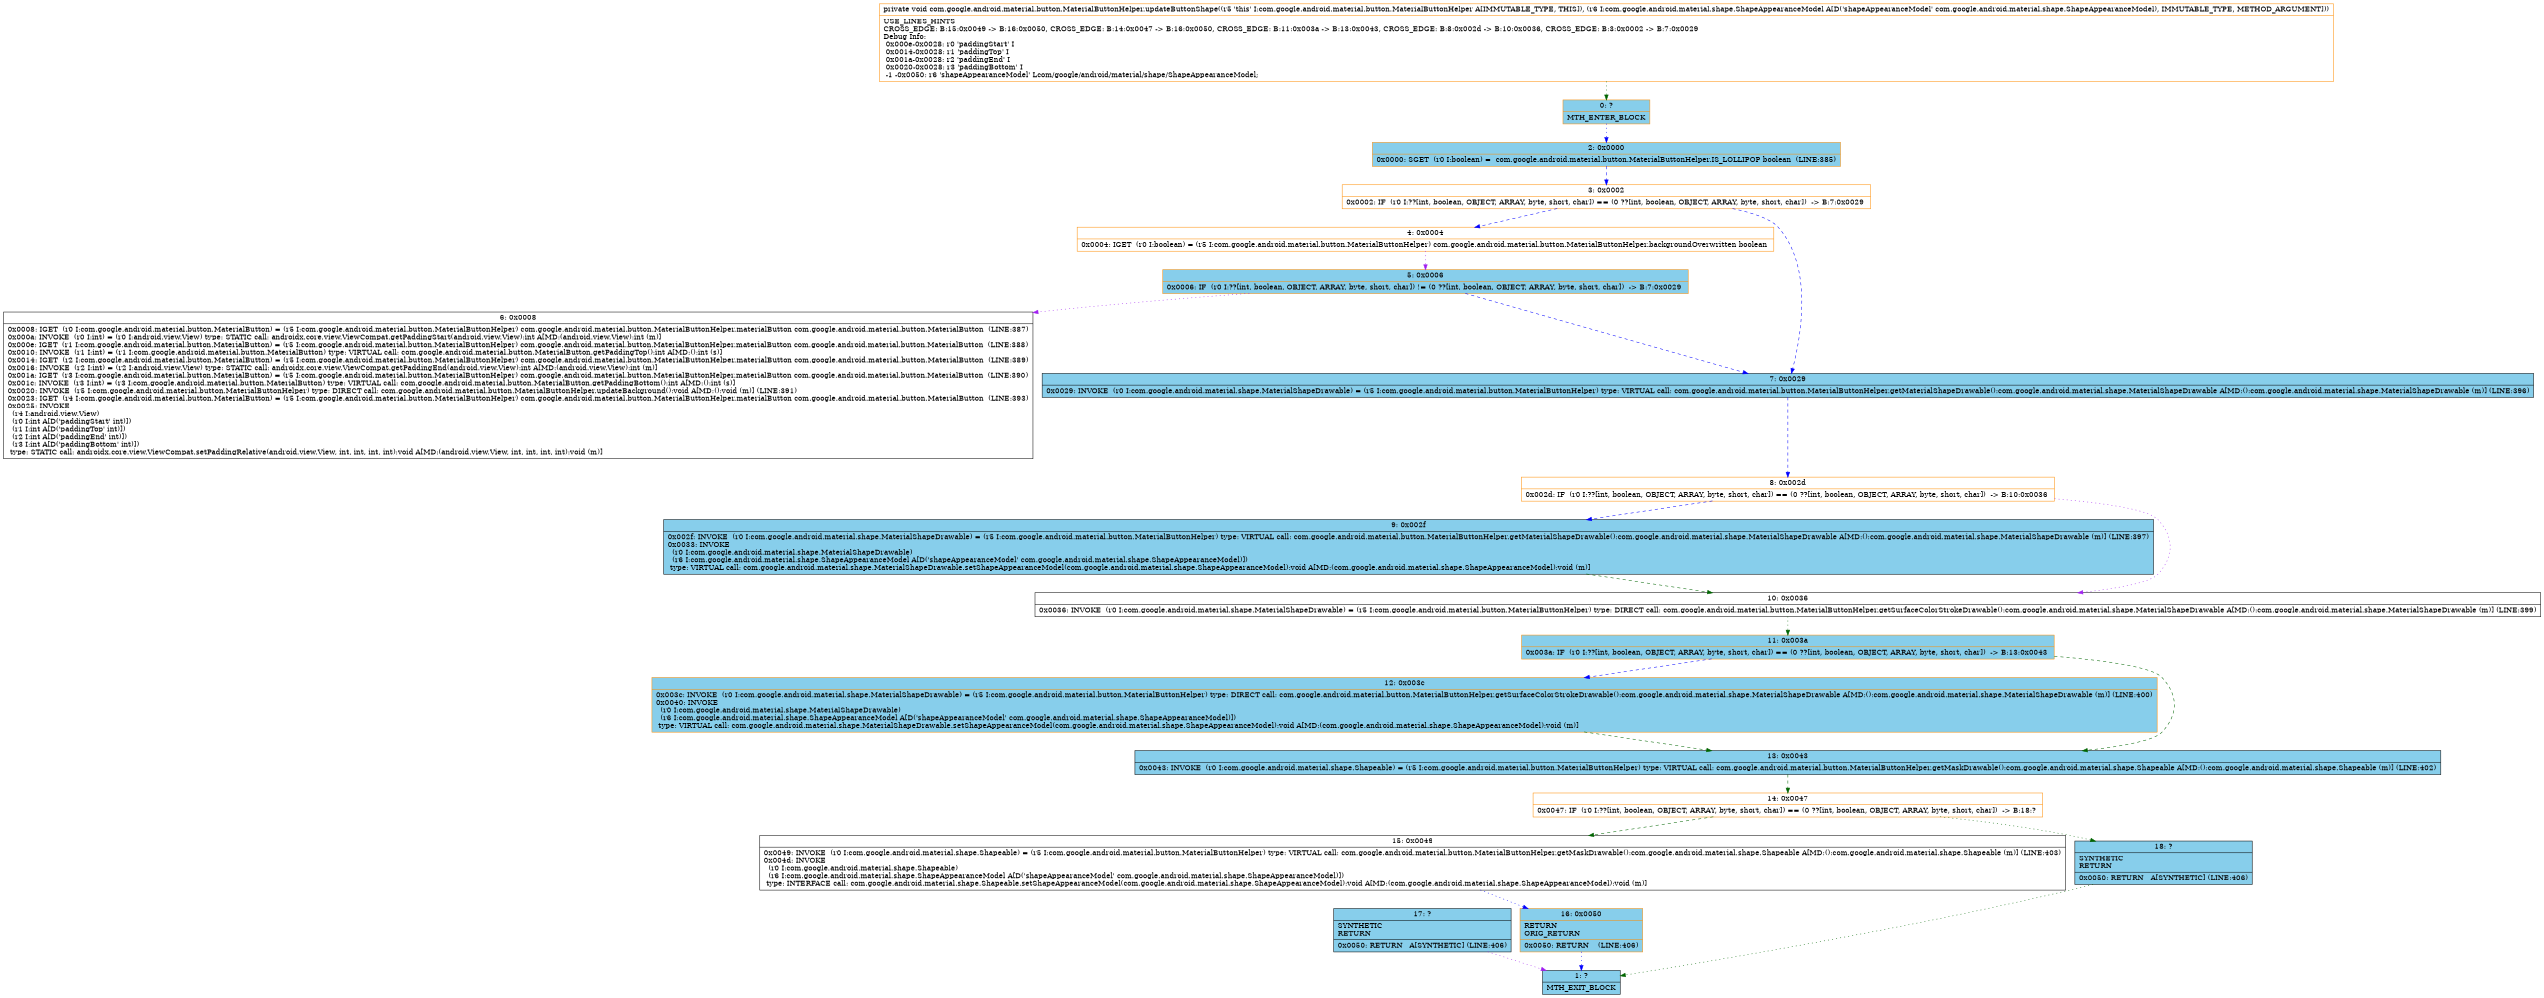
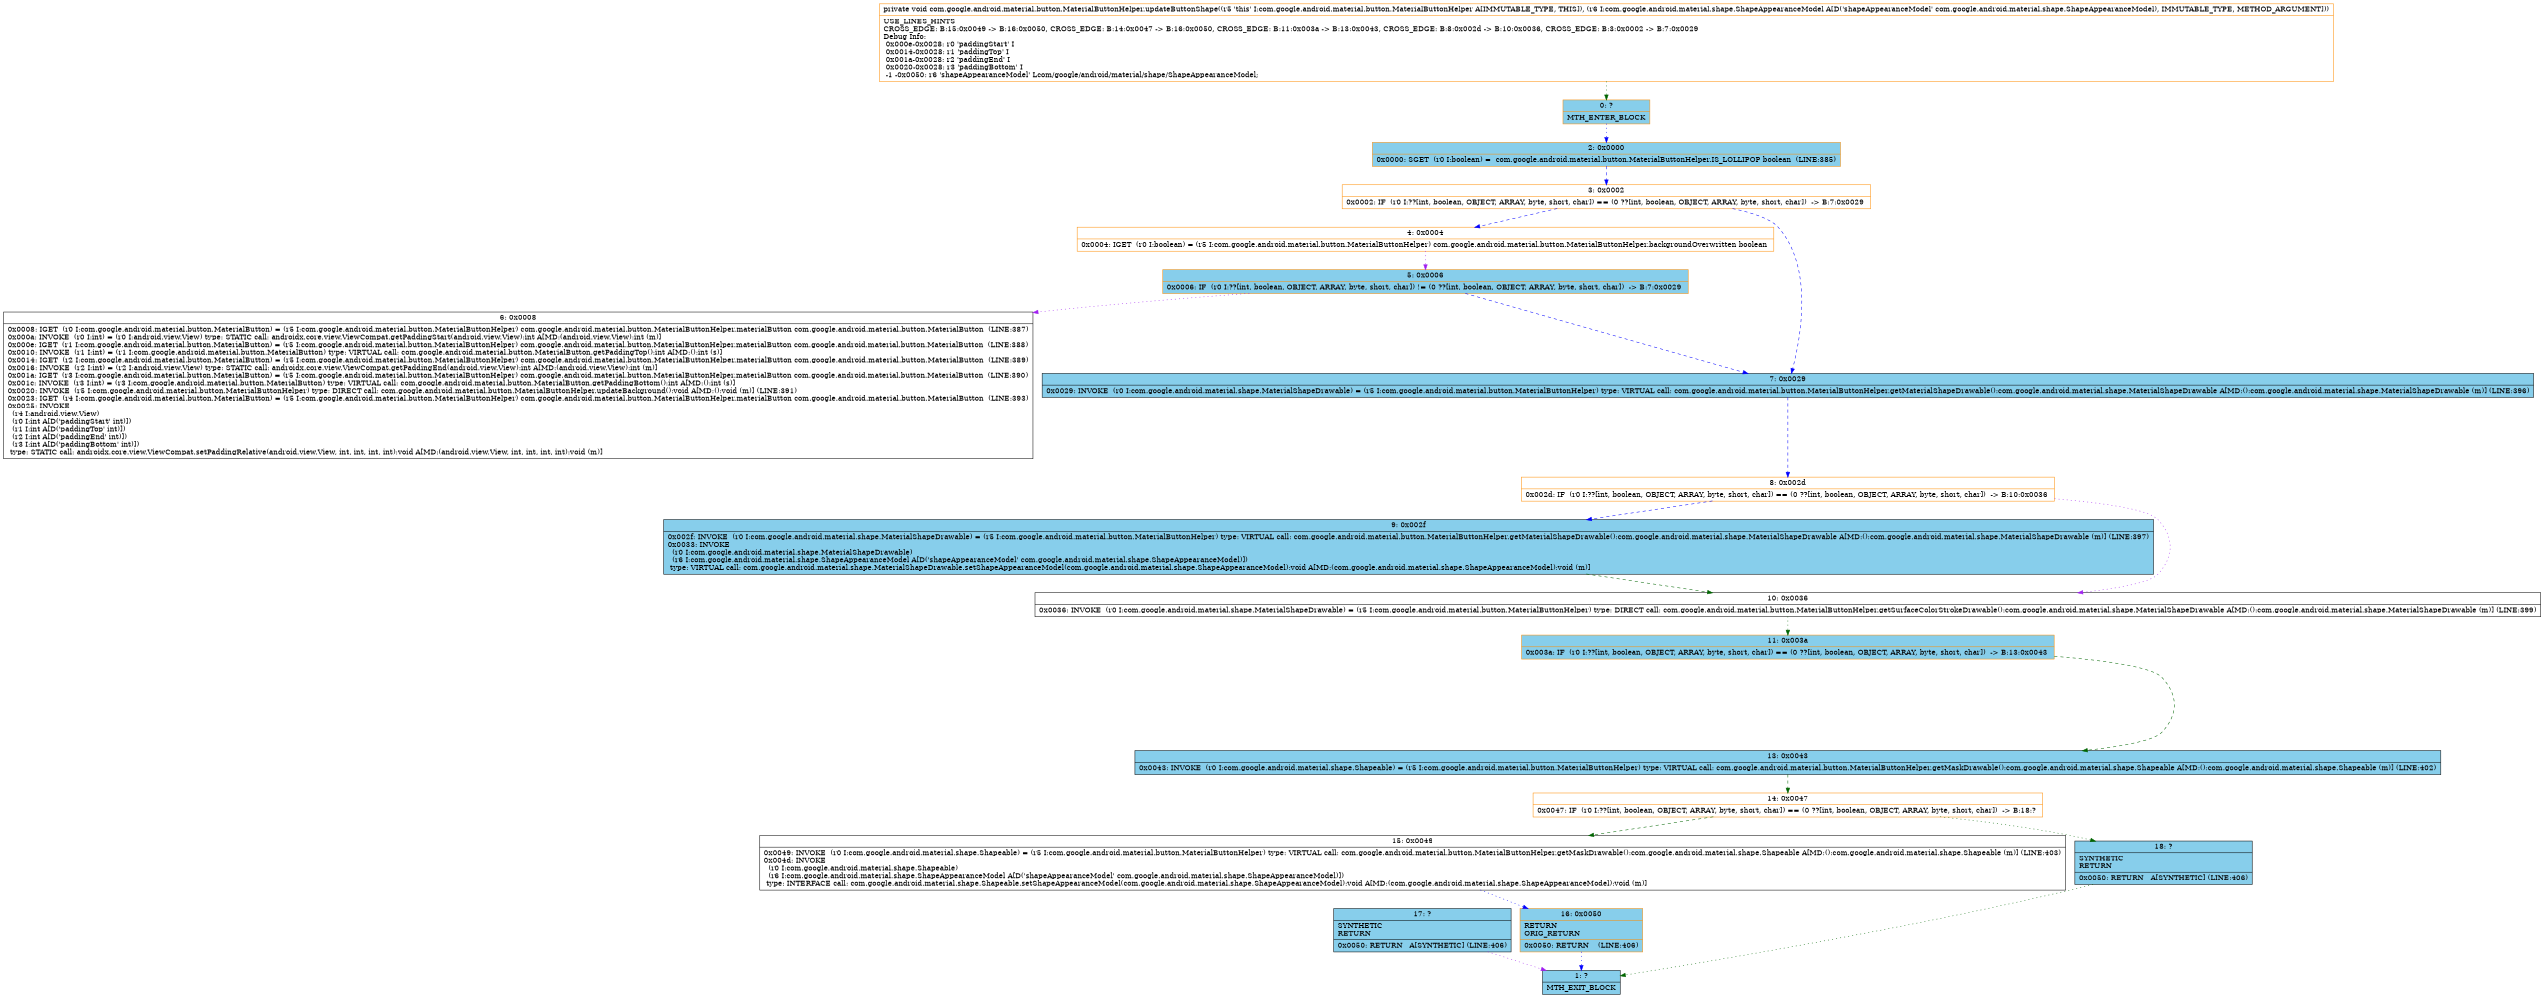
  digraph {
    node [color=darkorange fillcolor=skyblue shape=record style=filled]
    edge [color=blue style=dashed]
    n1 [label="{0\:\ ?|MTH_ENTER_BLOCK\l}"]
    n2 [label="{2\:\ 0x0000|0x0000: SGET  (r0 I:boolean) =  com.google.android.material.button.MaterialButtonHelper.IS_LOLLIPOP boolean  (LINE:385)\l}"]
    n3 [fillcolor=white label="{3\:\ 0x0002|0x0002: IF  (r0 I:??[int, boolean, OBJECT, ARRAY, byte, short, char]) == (0 ??[int, boolean, OBJECT, ARRAY, byte, short, char])  \-\> B:7:0x0029 \l}"]
    n4 [fillcolor=white label="{4\:\ 0x0004|0x0004: IGET  (r0 I:boolean) = (r5 I:com.google.android.material.button.MaterialButtonHelper) com.google.android.material.button.MaterialButtonHelper.backgroundOverwritten boolean \l}"]
    n5 [color=black label="{7\:\ 0x0029|0x0029: INVOKE  (r0 I:com.google.android.material.shape.MaterialShapeDrawable) = (r5 I:com.google.android.material.button.MaterialButtonHelper) type: VIRTUAL call: com.google.android.material.button.MaterialButtonHelper.getMaterialShapeDrawable():com.google.android.material.shape.MaterialShapeDrawable A[MD:():com.google.android.material.shape.MaterialShapeDrawable (m)] (LINE:396)\l}"]
    n6 [label="{5\:\ 0x0006|0x0006: IF  (r0 I:??[int, boolean, OBJECT, ARRAY, byte, short, char]) != (0 ??[int, boolean, OBJECT, ARRAY, byte, short, char])  \-\> B:7:0x0029 \l}"]
    n7 [fillcolor=white label="{8\:\ 0x002d|0x002d: IF  (r0 I:??[int, boolean, OBJECT, ARRAY, byte, short, char]) == (0 ??[int, boolean, OBJECT, ARRAY, byte, short, char])  \-\> B:10:0x0036 \l}"]
    n8 [color=black fillcolor=white label="{6\:\ 0x0008|0x0008: IGET  (r0 I:com.google.android.material.button.MaterialButton) = (r5 I:com.google.android.material.button.MaterialButtonHelper) com.google.android.material.button.MaterialButtonHelper.materialButton com.google.android.material.button.MaterialButton  (LINE:387)\l0x000a: INVOKE  (r0 I:int) = (r0 I:android.view.View) type: STATIC call: androidx.core.view.ViewCompat.getPaddingStart(android.view.View):int A[MD:(android.view.View):int (m)]\l0x000e: IGET  (r1 I:com.google.android.material.button.MaterialButton) = (r5 I:com.google.android.material.button.MaterialButtonHelper) com.google.android.material.button.MaterialButtonHelper.materialButton com.google.android.material.button.MaterialButton  (LINE:388)\l0x0010: INVOKE  (r1 I:int) = (r1 I:com.google.android.material.button.MaterialButton) type: VIRTUAL call: com.google.android.material.button.MaterialButton.getPaddingTop():int A[MD:():int (s)]\l0x0014: IGET  (r2 I:com.google.android.material.button.MaterialButton) = (r5 I:com.google.android.material.button.MaterialButtonHelper) com.google.android.material.button.MaterialButtonHelper.materialButton com.google.android.material.button.MaterialButton  (LINE:389)\l0x0016: INVOKE  (r2 I:int) = (r2 I:android.view.View) type: STATIC call: androidx.core.view.ViewCompat.getPaddingEnd(android.view.View):int A[MD:(android.view.View):int (m)]\l0x001a: IGET  (r3 I:com.google.android.material.button.MaterialButton) = (r5 I:com.google.android.material.button.MaterialButtonHelper) com.google.android.material.button.MaterialButtonHelper.materialButton com.google.android.material.button.MaterialButton  (LINE:390)\l0x001c: INVOKE  (r3 I:int) = (r3 I:com.google.android.material.button.MaterialButton) type: VIRTUAL call: com.google.android.material.button.MaterialButton.getPaddingBottom():int A[MD:():int (s)]\l0x0020: INVOKE  (r5 I:com.google.android.material.button.MaterialButtonHelper) type: DIRECT call: com.google.android.material.button.MaterialButtonHelper.updateBackground():void A[MD:():void (m)] (LINE:391)\l0x0023: IGET  (r4 I:com.google.android.material.button.MaterialButton) = (r5 I:com.google.android.material.button.MaterialButtonHelper) com.google.android.material.button.MaterialButtonHelper.materialButton com.google.android.material.button.MaterialButton  (LINE:393)\l0x0025: INVOKE  \l  (r4 I:android.view.View)\l  (r0 I:int A[D('paddingStart' int)])\l  (r1 I:int A[D('paddingTop' int)])\l  (r2 I:int A[D('paddingEnd' int)])\l  (r3 I:int A[D('paddingBottom' int)])\l type: STATIC call: androidx.core.view.ViewCompat.setPaddingRelative(android.view.View, int, int, int, int):void A[MD:(android.view.View, int, int, int, int):void (m)]\l}"]
    n9 [color=black label="{17\:\ ?|SYNTHETIC\lRETURN\l|0x0050: RETURN   A[SYNTHETIC] (LINE:406)\l}"]
    n10 [color=black label="{1\:\ ?|MTH_EXIT_BLOCK\l}"]
    n11 [color=black label="{9\:\ 0x002f|0x002f: INVOKE  (r0 I:com.google.android.material.shape.MaterialShapeDrawable) = (r5 I:com.google.android.material.button.MaterialButtonHelper) type: VIRTUAL call: com.google.android.material.button.MaterialButtonHelper.getMaterialShapeDrawable():com.google.android.material.shape.MaterialShapeDrawable A[MD:():com.google.android.material.shape.MaterialShapeDrawable (m)] (LINE:397)\l0x0033: INVOKE  \l  (r0 I:com.google.android.material.shape.MaterialShapeDrawable)\l  (r6 I:com.google.android.material.shape.ShapeAppearanceModel A[D('shapeAppearanceModel' com.google.android.material.shape.ShapeAppearanceModel)])\l type: VIRTUAL call: com.google.android.material.shape.MaterialShapeDrawable.setShapeAppearanceModel(com.google.android.material.shape.ShapeAppearanceModel):void A[MD:(com.google.android.material.shape.ShapeAppearanceModel):void (m)]\l}"]
    n12 [color=black fillcolor=white label="{10\:\ 0x0036|0x0036: INVOKE  (r0 I:com.google.android.material.shape.MaterialShapeDrawable) = (r5 I:com.google.android.material.button.MaterialButtonHelper) type: DIRECT call: com.google.android.material.button.MaterialButtonHelper.getSurfaceColorStrokeDrawable():com.google.android.material.shape.MaterialShapeDrawable A[MD:():com.google.android.material.shape.MaterialShapeDrawable (m)] (LINE:399)\l}"]
    n13 [label="{11\:\ 0x003a|0x003a: IF  (r0 I:??[int, boolean, OBJECT, ARRAY, byte, short, char]) == (0 ??[int, boolean, OBJECT, ARRAY, byte, short, char])  \-\> B:13:0x0043 \l}"]
-   n14 [label="{12\:\ 0x003c|0x003c: INVOKE  (r0 I:com.google.android.material.shape.MaterialShapeDrawable) = (r5 I:com.google.android.material.button.MaterialButtonHelper) type: DIRECT call: com.google.android.material.button.MaterialButtonHelper.getSurfaceColorStrokeDrawable():com.google.android.material.shape.MaterialShapeDrawable A[MD:():com.google.android.material.shape.MaterialShapeDrawable (m)] (LINE:400)\l0x0040: INVOKE  \l  (r0 I:com.google.android.material.shape.MaterialShapeDrawable)\l  (r6 I:com.google.android.material.shape.ShapeAppearanceModel A[D('shapeAppearanceModel' com.google.android.material.shape.ShapeAppearanceModel)])\l type: VIRTUAL call: com.google.android.material.shape.MaterialShapeDrawable.setShapeAppearanceModel(com.google.android.material.shape.ShapeAppearanceModel):void A[MD:(com.google.android.material.shape.ShapeAppearanceModel):void (m)]\l}"]
    n15 [color=black label="{13\:\ 0x0043|0x0043: INVOKE  (r0 I:com.google.android.material.shape.Shapeable) = (r5 I:com.google.android.material.button.MaterialButtonHelper) type: VIRTUAL call: com.google.android.material.button.MaterialButtonHelper.getMaskDrawable():com.google.android.material.shape.Shapeable A[MD:():com.google.android.material.shape.Shapeable (m)] (LINE:402)\l}"]
    n16 [fillcolor=white label="{14\:\ 0x0047|0x0047: IF  (r0 I:??[int, boolean, OBJECT, ARRAY, byte, short, char]) == (0 ??[int, boolean, OBJECT, ARRAY, byte, short, char])  \-\> B:18:? \l}"]
    n17 [color=black fillcolor=white label="{15\:\ 0x0049|0x0049: INVOKE  (r0 I:com.google.android.material.shape.Shapeable) = (r5 I:com.google.android.material.button.MaterialButtonHelper) type: VIRTUAL call: com.google.android.material.button.MaterialButtonHelper.getMaskDrawable():com.google.android.material.shape.Shapeable A[MD:():com.google.android.material.shape.Shapeable (m)] (LINE:403)\l0x004d: INVOKE  \l  (r0 I:com.google.android.material.shape.Shapeable)\l  (r6 I:com.google.android.material.shape.ShapeAppearanceModel A[D('shapeAppearanceModel' com.google.android.material.shape.ShapeAppearanceModel)])\l type: INTERFACE call: com.google.android.material.shape.Shapeable.setShapeAppearanceModel(com.google.android.material.shape.ShapeAppearanceModel):void A[MD:(com.google.android.material.shape.ShapeAppearanceModel):void (m)]\l}"]
    n18 [color=black label="{18\:\ ?|SYNTHETIC\lRETURN\l|0x0050: RETURN   A[SYNTHETIC] (LINE:406)\l}"]
    n19 [label="{16\:\ 0x0050|RETURN\lORIG_RETURN\l|0x0050: RETURN    (LINE:406)\l}"]
    n20 [fillcolor=white label="{private void com.google.android.material.button.MaterialButtonHelper.updateButtonShape((r5 'this' I:com.google.android.material.button.MaterialButtonHelper A[IMMUTABLE_TYPE, THIS]), (r6 I:com.google.android.material.shape.ShapeAppearanceModel A[D('shapeAppearanceModel' com.google.android.material.shape.ShapeAppearanceModel), IMMUTABLE_TYPE, METHOD_ARGUMENT]))  | USE_LINES_HINTS\lCROSS_EDGE: B:15:0x0049 \-\> B:16:0x0050, CROSS_EDGE: B:14:0x0047 \-\> B:16:0x0050, CROSS_EDGE: B:11:0x003a \-\> B:13:0x0043, CROSS_EDGE: B:8:0x002d \-\> B:10:0x0036, CROSS_EDGE: B:3:0x0002 \-\> B:7:0x0029\lDebug Info:\l  0x000e\-0x0028: r0 'paddingStart' I\l  0x0014\-0x0028: r1 'paddingTop' I\l  0x001a\-0x0028: r2 'paddingEnd' I\l  0x0020\-0x0028: r3 'paddingBottom' I\l  \-1 \-0x0050: r6 'shapeAppearanceModel' Lcom\/google\/android\/material\/shape\/ShapeAppearanceModel;\l}"]
    n1 -> n2 [style=dotted]
    n2 -> n3
    n3 -> n4
    n3 -> n5
    n4 -> n6 [color=purple style=dotted]
    n5 -> n7
    n6 -> n5
    n6 -> n8 [color=purple style=dotted]
    n7 -> n11
    n7 -> n12 [color=purple style=dotted]
    n9 -> n10 [color=purple style=dotted]
    n11 -> n12 [color=darkgreen]
    n12 -> n13 [color=darkgreen style=dotted]
-   n13 -> n14
    n13 -> n15 [color=darkgreen]
-   n14 -> n15 [color=darkgreen]
    n15 -> n16 [color=darkgreen]
    n16 -> n17 [color=darkgreen]
    n16 -> n18 [color=darkgreen style=dotted]
    n17 -> n19 [style=dotted]
    n18 -> n10 [color=darkgreen style=dotted]
    n19 -> n10 [style=dotted]
    n20 -> n1 [color=darkgreen style=dotted]
  }
